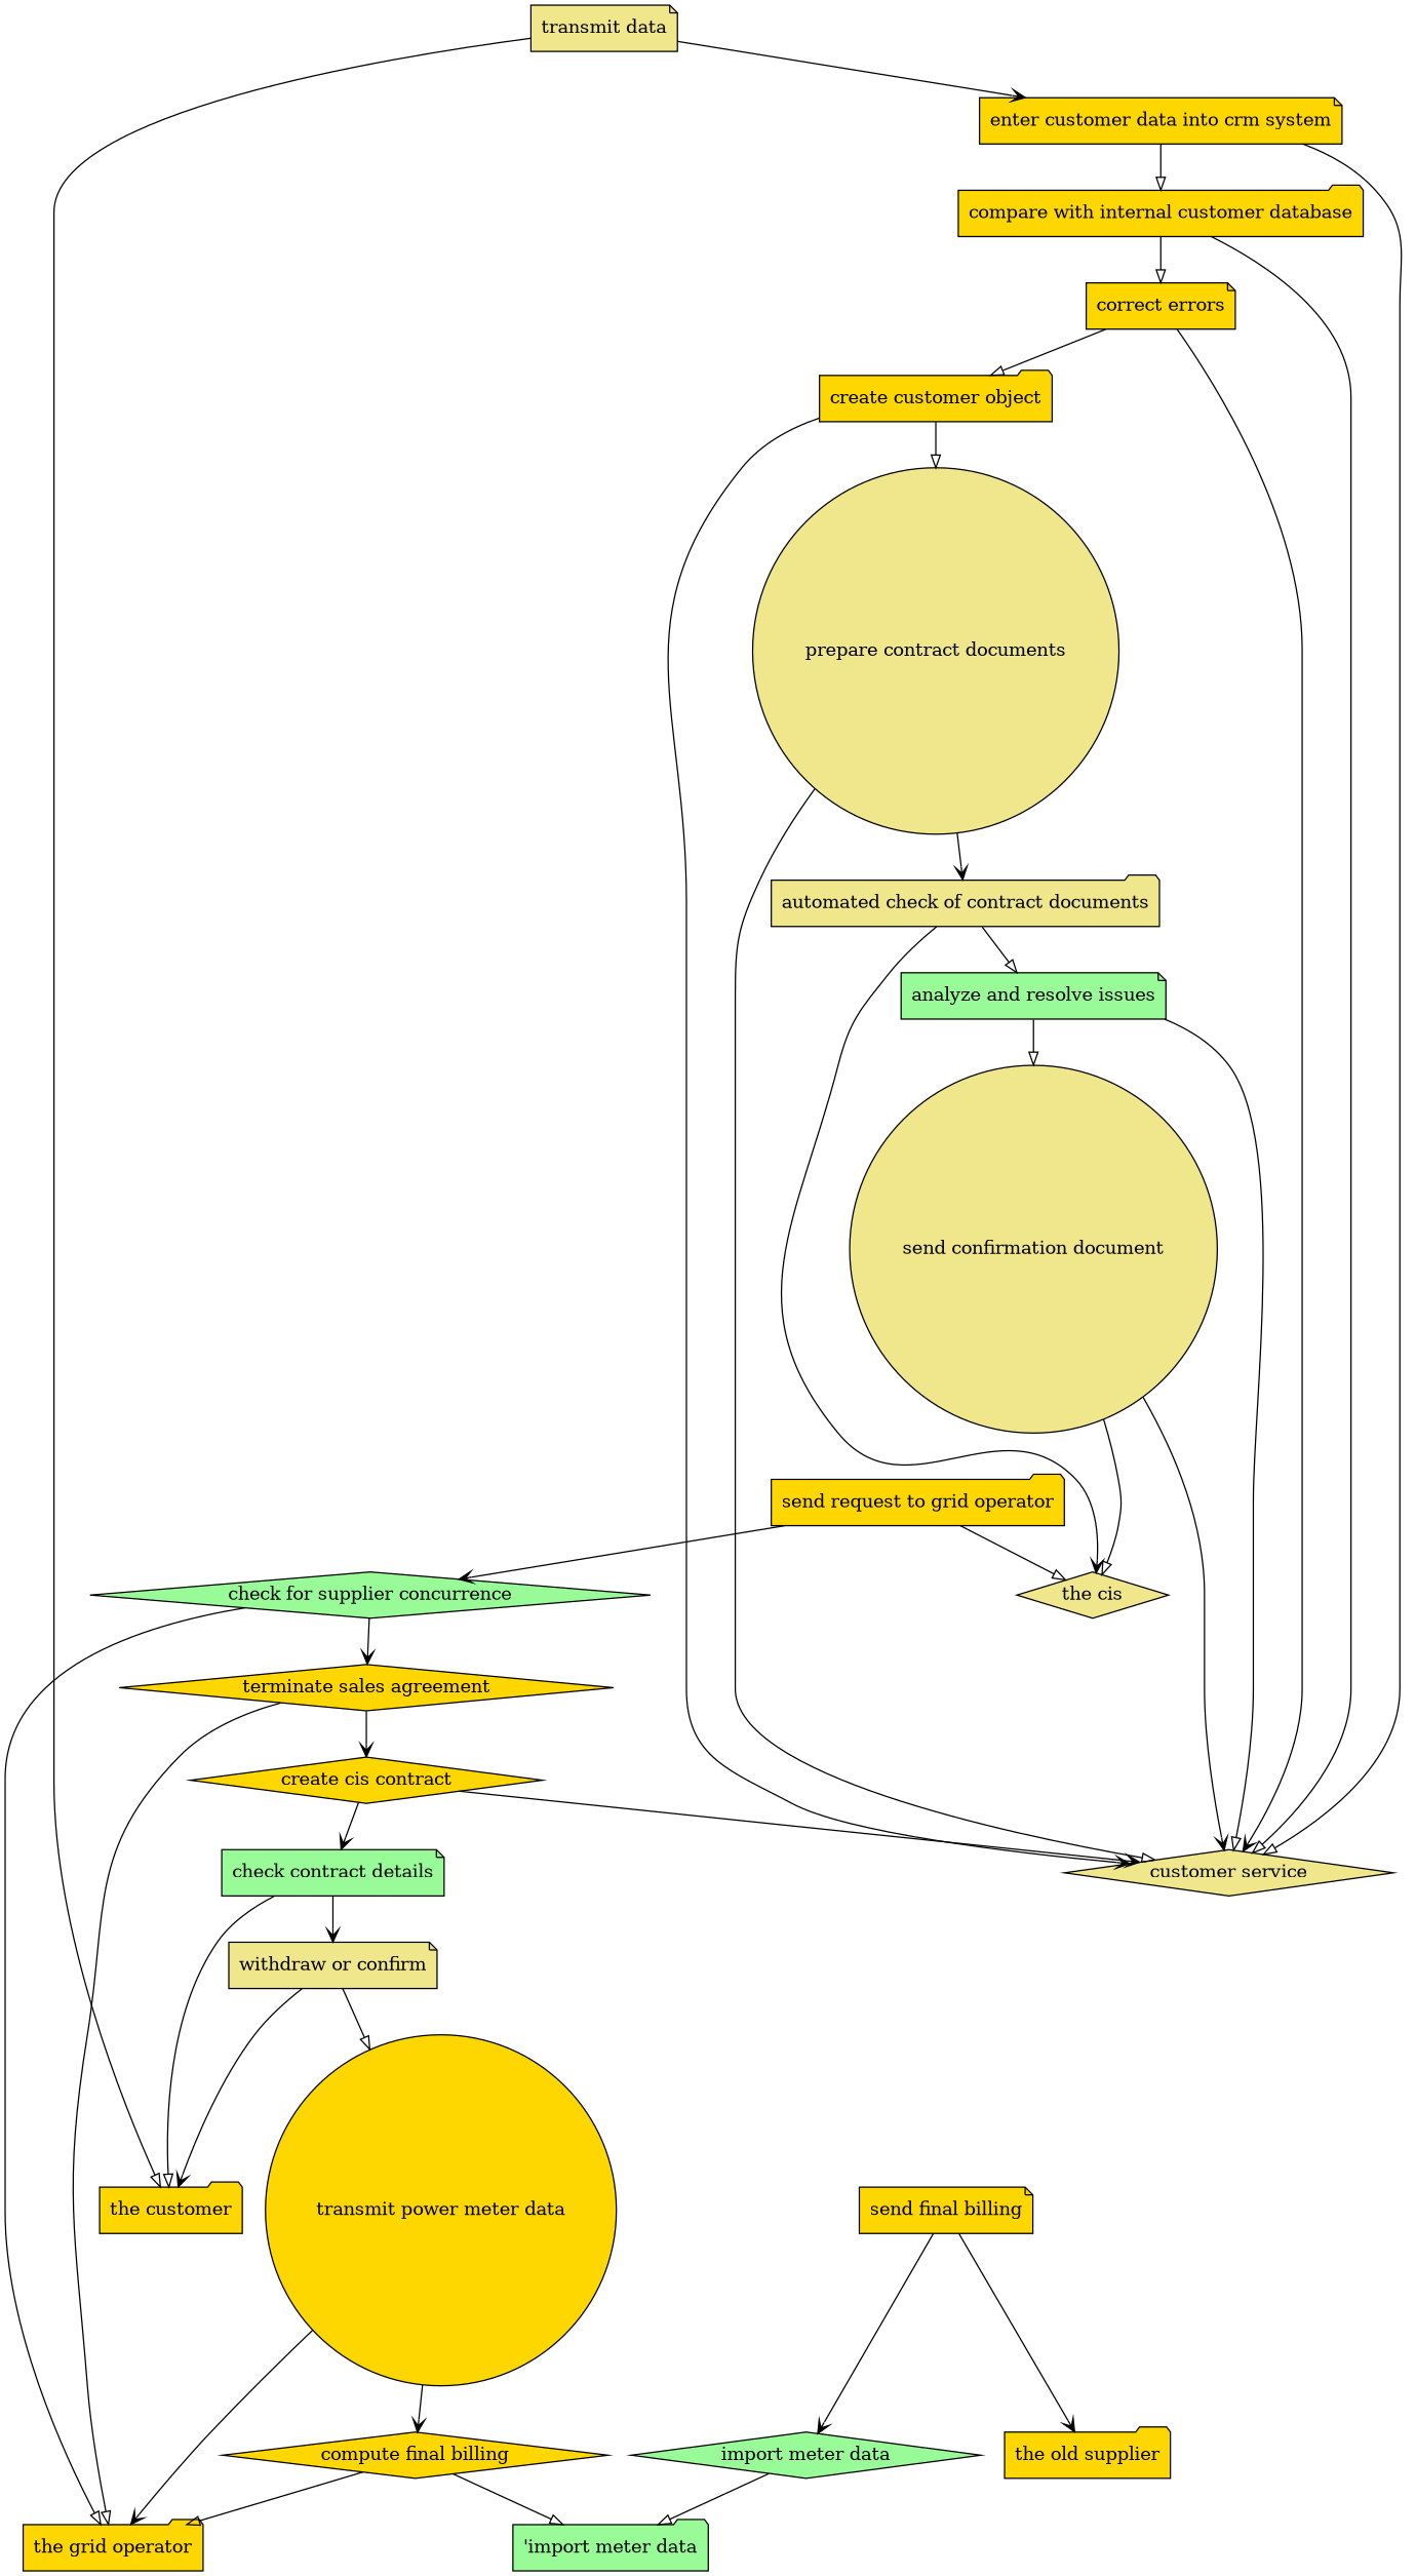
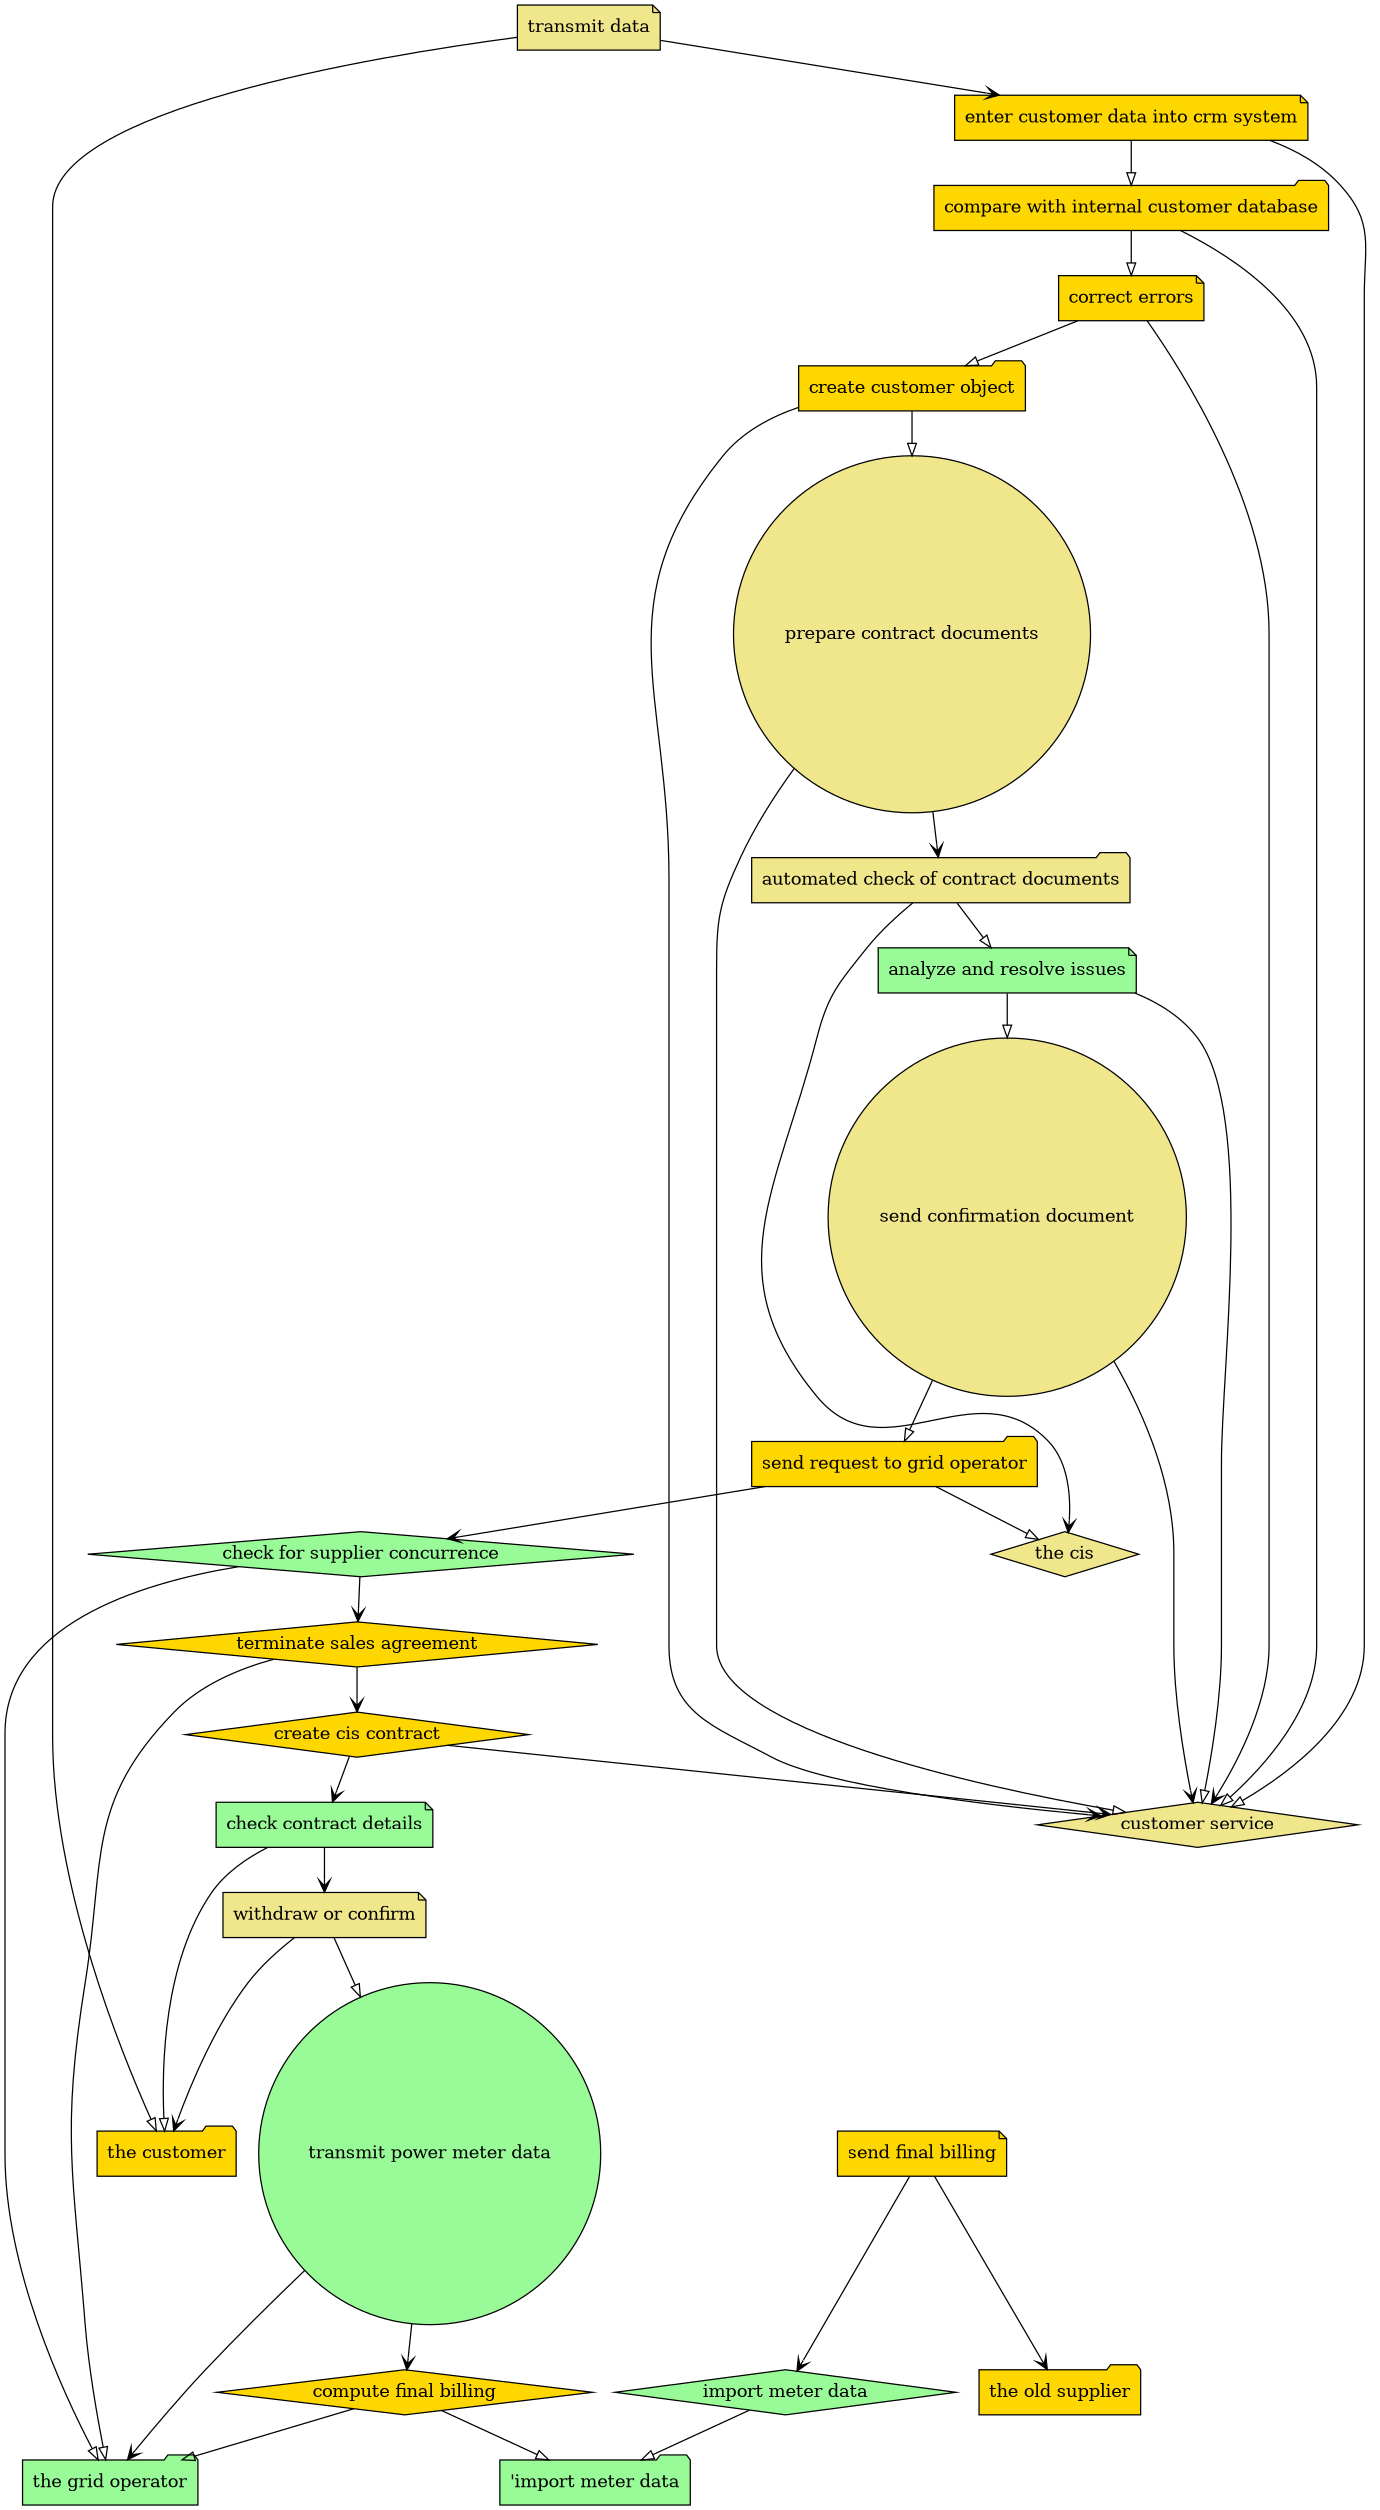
  strict digraph {
    node [fillcolor=gold shape=folder style=filled]
    edge [arrowhead=onormal attrs="{'type': 'actor performer', 'label': 'actor performer'}"]
    "transmit data" [attrs="{'type': 'Activity', 'label': 'transmit data'}" fillcolor=khaki shape=note]
    "the customer" [attrs="{'type': 'Actor', 'label': 'the customer'}"]
    "enter customer data into crm system" [attrs="{'type': 'Activity', 'label': 'enter customer data into crm system'}" shape=note]
    "compare with internal customer database" [attrs="{'type': 'Activity', 'label': 'compare with internal customer database'}"]
    "customer service" [attrs="{'type': 'Actor', 'label': 'customer service'}" fillcolor=khaki shape=diamond]
    "correct errors" [attrs="{'type': 'Activity', 'label': 'correct errors'}" shape=note]
    "create customer object" [attrs="{'type': 'Activity', 'label': 'create customer object'}"]
    "prepare contract documents" [attrs="{'type': 'Activity', 'label': 'prepare contract documents'}" fillcolor=khaki shape=circle]
    "automated check of contract documents" [attrs="{'type': 'Activity', 'label': 'automated check of contract documents'}" fillcolor=khaki]
    "analyze and resolve issues" [attrs="{'type': 'Activity', 'label': 'analyze and resolve issues'}" fillcolor=palegreen shape=note]
    "the cis" [attrs="{'type': 'Actor', 'label': 'the cis'}" fillcolor=khaki shape=diamond]
    "send confirmation document" [attrs="{'type': 'Activity', 'label': 'send confirmation document'}" fillcolor=khaki shape=circle]
    "send request to grid operator" [attrs="{'type': 'Activity', 'label': 'send request to grid operator'}"]
    "check for supplier concurrence" [attrs="{'type': 'Activity', 'label': 'check for supplier concurrence'}" fillcolor=palegreen shape=diamond]
    "terminate sales agreement" [attrs="{'type': 'Activity', 'label': 'terminate sales agreement'}" shape=diamond]
-   "the grid operator" [attrs="{'type': 'Actor', 'label': 'the grid operator'}"]
+   "the grid operator" [attrs="{'type': 'Actor', 'label': 'the grid operator'}" fillcolor=palegreen]
    "create cis contract" [attrs="{'type': 'Activity', 'label': 'create cis contract'}" shape=diamond]
    "check contract details" [attrs="{'type': 'Activity', 'label': 'check contract details'}" fillcolor=palegreen shape=note]
    "withdraw or confirm" [attrs="{'type': 'Activity', 'label': 'withdraw or confirm'}" fillcolor=khaki shape=note]
-   "transmit power meter data" [attrs="{'type': 'Activity', 'label': 'transmit power meter data'}" shape=circle]
+   "transmit power meter data" [attrs="{'type': 'Activity', 'label': 'transmit power meter data'}" fillcolor=palegreen shape=circle]
    "compute final billing" [attrs="{'type': 'Activity', 'label': 'compute final billing'}" shape=diamond]
    "'import meter data" [attrs="{'type': 'Actor', 'label': \"'import meter data\"}" fillcolor=palegreen]
    "send final billing" [attrs="{'type': 'Activity', 'label': 'send final billing'}" shape=note]
    "import meter data" [attrs="{'type': 'Activity', 'label': 'import meter data'}" fillcolor=palegreen shape=diamond]
    "the old supplier" [attrs="{'type': 'Actor', 'label': 'the old supplier'}"]
    "transmit data" -> "the customer"
    "transmit data" -> "enter customer data into crm system" [arrowhead=vee attrs="{'type': 'flow', 'label': 'flow'}"]
    "enter customer data into crm system" -> "compare with internal customer database" [attrs="{'type': 'flow', 'label': 'flow'}"]
    "enter customer data into crm system" -> "customer service"
    "compare with internal customer database" -> "customer service"
    "compare with internal customer database" -> "correct errors" [attrs="{'type': 'flow', 'label': 'flow'}"]
    "correct errors" -> "customer service" [arrowhead=vee]
    "correct errors" -> "create customer object" [attrs="{'type': 'flow', 'label': 'flow'}"]
    "create customer object" -> "customer service" [arrowhead=vee]
    "create customer object" -> "prepare contract documents" [attrs="{'type': 'flow', 'label': 'flow'}"]
    "prepare contract documents" -> "customer service"
    "prepare contract documents" -> "automated check of contract documents" [arrowhead=vee attrs="{'type': 'flow', 'label': 'flow'}"]
    "automated check of contract documents" -> "analyze and resolve issues" [attrs="{'type': 'flow', 'label': 'flow'}"]
    "automated check of contract documents" -> "the cis" [arrowhead=vee]
    "analyze and resolve issues" -> "customer service"
    "analyze and resolve issues" -> "send confirmation document" [attrs="{'type': 'flow', 'label': 'flow'}"]
    "send confirmation document" -> "customer service" [arrowhead=vee]
-   "send confirmation document" -> "the cis" [attrs="{'type': 'flow', 'label': 'flow'}"]
+   "send confirmation document" -> "send request to grid operator" [attrs="{'type': 'flow', 'label': 'flow'}"]
    "send request to grid operator" -> "the cis"
    "send request to grid operator" -> "check for supplier concurrence" [arrowhead=vee attrs="{'type': 'flow', 'label': 'flow'}"]
    "check for supplier concurrence" -> "terminate sales agreement" [arrowhead=vee attrs="{'type': 'flow', 'label': 'flow'}"]
    "check for supplier concurrence" -> "the grid operator"
    "terminate sales agreement" -> "the grid operator"
    "terminate sales agreement" -> "create cis contract" [arrowhead=vee attrs="{'type': 'flow', 'label': 'flow'}"]
    "create cis contract" -> "customer service" [arrowhead=vee]
    "create cis contract" -> "check contract details" [arrowhead=vee attrs="{'type': 'flow', 'label': 'flow'}"]
    "check contract details" -> "the customer"
    "check contract details" -> "withdraw or confirm" [arrowhead=vee attrs="{'type': 'flow', 'label': 'flow'}"]
    "withdraw or confirm" -> "the customer" [arrowhead=vee]
    "withdraw or confirm" -> "transmit power meter data" [attrs="{'type': 'flow', 'label': 'flow'}"]
    "transmit power meter data" -> "the grid operator" [arrowhead=vee]
    "transmit power meter data" -> "compute final billing" [arrowhead=vee attrs="{'type': 'flow', 'label': 'flow'}"]
    "compute final billing" -> "the grid operator"
    "compute final billing" -> "'import meter data" [attrs="{'type': 'flow', 'label': 'flow'}"]
    "send final billing" -> "import meter data" [arrowhead=vee attrs="{'type': 'flow', 'label': 'flow'}"]
    "send final billing" -> "the old supplier" [arrowhead=vee]
    "import meter data" -> "'import meter data"
  }
